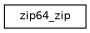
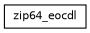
  digraph {
    rankdir=LR
-   n1 [color=black fillcolor=white fontname=Helvetica fontsize=10 height=0.2 label=zip64_zip shape=record style=filled width=0.4]
+   n1 [color=black fillcolor=white fontname=Helvetica fontsize=10 height=0.2 label=zip64_eocdl shape=record style=filled width=0.4]
  }
